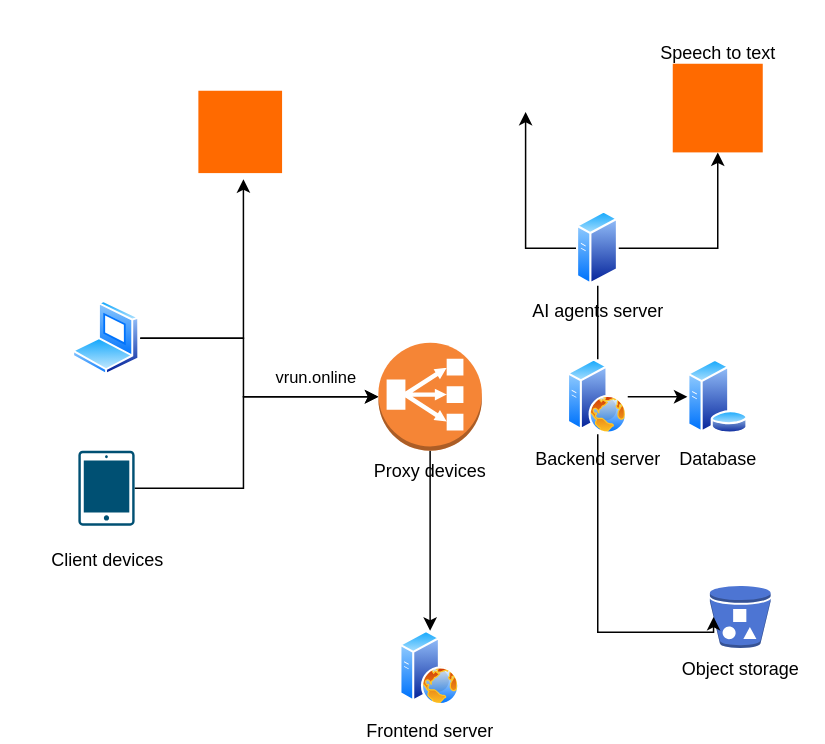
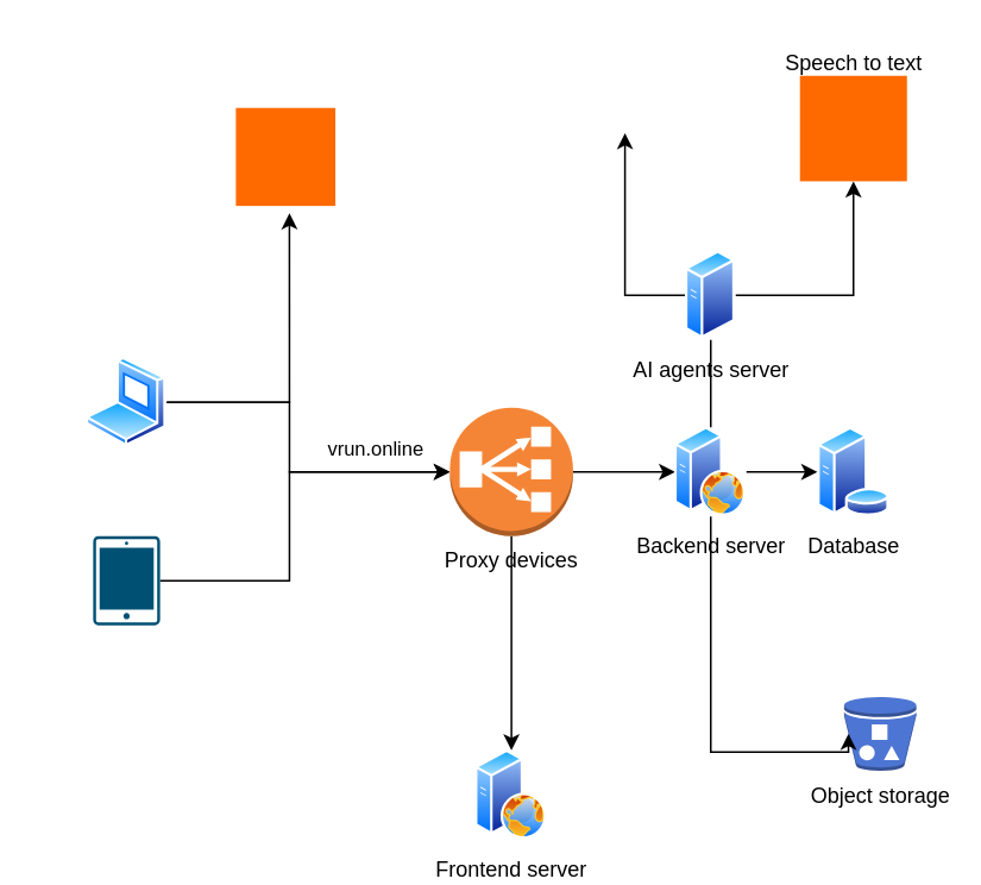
  <mxCell id="0" />
  <mxCell id="1" parent="0" />
  <mxCell id="2" style="edgeStyle=orthogonalEdgeStyle;rounded=0;orthogonalLoop=1;jettySize=auto;html=1;exitX=1;exitY=0.5;exitDx=0;exitDy=0;" parent="1" source="3" target="10" edge="1"><mxGeometry relative="1" as="geometry"><Array as="points"><mxPoint x="161.75" y="225" /><mxPoint x="161.75" y="264" /></Array></mxGeometry></mxCell>
  <mxCell id="3" value="" style="image;aspect=fixed;perimeter=ellipsePerimeter;html=1;align=center;shadow=0;dashed=0;spacingTop=3;image=img/lib/active_directory/laptop_client.svg;" parent="1" vertex="1"><mxGeometry x="48" y="200" width="45" height="50" as="geometry" /></mxCell>
  <mxCell id="4" style="edgeStyle=orthogonalEdgeStyle;rounded=0;orthogonalLoop=1;jettySize=auto;html=1;exitX=1;exitY=0.5;exitDx=0;exitDy=0;exitPerimeter=0;entryX=0;entryY=0.5;entryDx=0;entryDy=0;entryPerimeter=0;" parent="1" source="6" target="10" edge="1"><mxGeometry relative="1" as="geometry"><mxPoint x="161.75" y="170" as="targetPoint" /><Array as="points"><mxPoint x="161.75" y="325" /><mxPoint x="161.75" y="264" /></Array></mxGeometry></mxCell>
  <mxCell id="5" value="vrun.online" style="edgeLabel;html=1;align=center;verticalAlign=middle;resizable=0;points=[];" vertex="1" connectable="0" parent="4"><mxGeometry x="0.5" y="3" relative="1" as="geometry"><mxPoint x="13" y="-11" as="offset" /></mxGeometry></mxCell>
  <mxCell id="6" value="" style="sketch=0;points=[[0.015,0.015,0],[0.985,0.015,0],[0.985,0.985,0],[0.015,0.985,0],[0.25,0,0],[0.5,0,0],[0.75,0,0],[1,0.25,0],[1,0.5,0],[1,0.75,0],[0.75,1,0],[0.5,1,0],[0.25,1,0],[0,0.75,0],[0,0.5,0],[0,0.25,0]];verticalLabelPosition=bottom;html=1;verticalAlign=top;aspect=fixed;align=center;pointerEvents=1;shape=mxgraph.cisco19.handheld;fillColor=#005073;strokeColor=none;" parent="1" vertex="1"><mxGeometry x="51.75" y="300" width="37.5" height="50" as="geometry" /></mxCell>
  <mxCell id="7" value="" style="points=[];aspect=fixed;html=1;align=center;shadow=0;dashed=0;fillColor=#FF6A00;strokeColor=none;shape=mxgraph.alibaba_cloud.dns_domain_name_system;" parent="1" vertex="1"><mxGeometry x="131.75" y="60" width="55.8" height="54.9" as="geometry" /></mxCell>
+ <mxCell id="8" style="edgeStyle=orthogonalEdgeStyle;rounded=0;orthogonalLoop=1;jettySize=auto;html=1;exitX=1;exitY=0.5;exitDx=0;exitDy=0;exitPerimeter=0;" parent="1" source="10" target="18" edge="1"><mxGeometry relative="1" as="geometry" /></mxCell>
  <mxCell id="9" style="edgeStyle=orthogonalEdgeStyle;rounded=0;orthogonalLoop=1;jettySize=auto;html=1;exitX=0.5;exitY=1;exitDx=0;exitDy=0;exitPerimeter=0;" parent="1" source="10" target="21" edge="1"><mxGeometry relative="1" as="geometry" /></mxCell>
  <mxCell id="10" value="Proxy devices" style="outlineConnect=0;dashed=0;verticalLabelPosition=bottom;verticalAlign=top;align=center;html=1;shape=mxgraph.aws3.classic_load_balancer;fillColor=#F58536;gradientColor=none;" parent="1" vertex="1"><mxGeometry x="251.75" y="228" width="69" height="72" as="geometry" /></mxCell>
  <mxCell id="11" style="edgeStyle=orthogonalEdgeStyle;rounded=0;orthogonalLoop=1;jettySize=auto;html=1;exitX=1;exitY=0.5;exitDx=0;exitDy=0;entryX=0.538;entryY=1.075;entryDx=0;entryDy=0;entryPerimeter=0;" parent="1" source="3" target="7" edge="1"><mxGeometry relative="1" as="geometry"><mxPoint x="159.75" y="170" as="targetPoint" /></mxGeometry></mxCell>
  <mxCell id="12" style="edgeStyle=orthogonalEdgeStyle;rounded=0;orthogonalLoop=1;jettySize=auto;html=1;exitX=0;exitY=0.5;exitDx=0;exitDy=0;" parent="1" source="14" target="22" edge="1"><mxGeometry relative="1" as="geometry" /></mxCell>
  <mxCell id="13" style="edgeStyle=orthogonalEdgeStyle;rounded=0;orthogonalLoop=1;jettySize=auto;html=1;exitX=1;exitY=0.5;exitDx=0;exitDy=0;" parent="1" source="14" target="24" edge="1"><mxGeometry relative="1" as="geometry" /></mxCell>
  <mxCell id="14" value="AI agents server" style="image;aspect=fixed;perimeter=ellipsePerimeter;html=1;align=center;shadow=0;dashed=0;spacingTop=3;image=img/lib/active_directory/generic_server.svg;" parent="1" vertex="1"><mxGeometry x="384" y="140" width="28.0" height="50" as="geometry" /></mxCell>
  <mxCell id="15" value="Database" style="image;aspect=fixed;perimeter=ellipsePerimeter;html=1;align=center;shadow=0;dashed=0;spacingTop=3;image=img/lib/active_directory/database_server.svg;" parent="1" vertex="1"><mxGeometry x="457.76" y="239" width="41" height="50" as="geometry" /></mxCell>
  <mxCell id="16" style="edgeStyle=orthogonalEdgeStyle;rounded=0;orthogonalLoop=1;jettySize=auto;html=1;exitX=1;exitY=0.5;exitDx=0;exitDy=0;" parent="1" source="18" target="15" edge="1"><mxGeometry relative="1" as="geometry" /></mxCell>
  <mxCell id="17" style="edgeStyle=orthogonalEdgeStyle;rounded=0;orthogonalLoop=1;jettySize=auto;html=1;exitX=0.5;exitY=0;exitDx=0;exitDy=0;endArrow=none;" parent="1" source="18" target="14" edge="1"><mxGeometry relative="1" as="geometry" /></mxCell>
  <mxCell id="18" value="Backend server" style="image;aspect=fixed;perimeter=ellipsePerimeter;html=1;align=center;shadow=0;dashed=0;spacingTop=3;image=img/lib/active_directory/web_server.svg;" parent="1" vertex="1"><mxGeometry x="378" y="239" width="40" height="50" as="geometry" /></mxCell>
  <mxCell id="19" value="Object storage" style="outlineConnect=0;dashed=0;verticalLabelPosition=bottom;verticalAlign=top;align=center;html=1;shape=mxgraph.aws3.bucket_with_objects;fillColor=#4d75d3;gradientColor=none;" parent="1" vertex="1"><mxGeometry x="472.76" y="390" width="40.49" height="41.5" as="geometry" /></mxCell>
  <mxCell id="20" style="edgeStyle=orthogonalEdgeStyle;rounded=0;orthogonalLoop=1;jettySize=auto;html=1;exitX=0.5;exitY=1;exitDx=0;exitDy=0;entryX=0.06;entryY=0.5;entryDx=0;entryDy=0;entryPerimeter=0;" parent="1" source="18" target="19" edge="1"><mxGeometry relative="1" as="geometry"><Array as="points"><mxPoint x="398" y="421" /></Array></mxGeometry></mxCell>
  <mxCell id="21" value="Frontend server" style="image;aspect=fixed;perimeter=ellipsePerimeter;html=1;align=center;shadow=0;dashed=0;spacingTop=3;image=img/lib/active_directory/web_server.svg;" parent="1" vertex="1"><mxGeometry x="266.25" y="420" width="40" height="50" as="geometry" /></mxCell>
  <mxCell id="22" value="" style="shape=image;verticalLabelPosition=bottom;labelBackgroundColor=default;verticalAlign=top;aspect=fixed;imageAspect=0;image=https://upload.wikimedia.org/wikipedia/commons/4/45/Gemini_language_model_logo.png;" parent="1" vertex="1"><mxGeometry x="306.25" y="42" width="87.09" height="32.09" as="geometry" /></mxCell>
  <mxCell id="23" value="" style="group" parent="1" vertex="1" connectable="0"><mxGeometry x="428" y="20" width="100" height="81.1" as="geometry" /></mxCell>
  <mxCell id="24" value="" style="points=[];aspect=fixed;html=1;align=center;shadow=0;dashed=0;fillColor=#FF6A00;strokeColor=none;shape=mxgraph.alibaba_cloud.multimediaai;" parent="23" vertex="1"><mxGeometry x="20" y="22" width="60" height="59.1" as="geometry" /></mxCell>
  <mxCell id="25" value="Speech to text" style="text;html=1;align=center;verticalAlign=middle;resizable=0;points=[];autosize=1;strokeColor=none;fillColor=none;" parent="23" vertex="1"><mxGeometry width="100" height="30" as="geometry" /></mxCell>
- <mxCell id="26" value="Client devices" style="text;html=1;align=center;verticalAlign=middle;resizable=0;points=[];autosize=1;strokeColor=none;fillColor=none;" vertex="1" parent="1"><mxGeometry x="20.5" y="358" width="100" height="30" as="geometry" /></mxCell>
